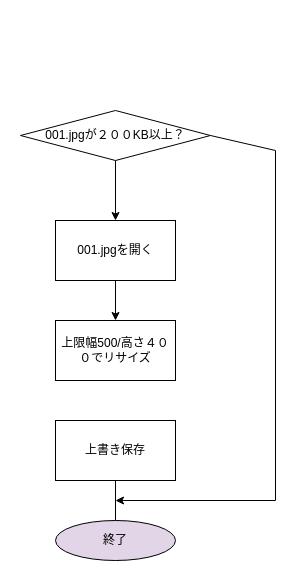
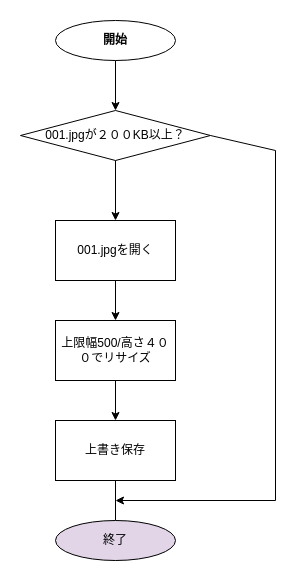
  <mxCell id="0" />
  <mxCell id="1" parent="0" />
+ <mxCell id="2" value="&lt;b&gt;開始&lt;/b&gt;" style="ellipse;whiteSpace=wrap;html=1;" parent="1" vertex="1"><mxGeometry x="55" y="20" width="120" height="40" as="geometry" /></mxCell>
  <mxCell id="3" value="001.jpgが２００KB以上？" style="rhombus;whiteSpace=wrap;html=1;" parent="1" vertex="1"><mxGeometry x="20" y="110" width="190" height="50" as="geometry" /></mxCell>
+ <mxCell id="4" value="" style="endArrow=classic;html=1;entryX=0.5;entryY=0;entryDx=0;entryDy=0;exitX=0.5;exitY=1;exitDx=0;exitDy=0;" parent="1" source="2" target="3" edge="1"><mxGeometry width="50" height="50" relative="1" as="geometry"><mxPoint x="-85" y="120" as="sourcePoint" /><mxPoint x="-35" y="70" as="targetPoint" /></mxGeometry></mxCell>
  <mxCell id="5" value="001.jpgを開く" style="rounded=0;whiteSpace=wrap;html=1;" parent="1" vertex="1"><mxGeometry x="55" y="220" width="120" height="60" as="geometry" /></mxCell>
  <mxCell id="6" value="" style="endArrow=classic;html=1;exitX=0.5;exitY=1;exitDx=0;exitDy=0;" parent="1" source="3" edge="1"><mxGeometry width="50" height="50" relative="1" as="geometry"><mxPoint x="-65" y="250" as="sourcePoint" /><mxPoint x="115" y="220" as="targetPoint" /></mxGeometry></mxCell>
  <mxCell id="7" value="" style="endArrow=none;html=1;exitX=1;exitY=0.5;exitDx=0;exitDy=0;" parent="1" source="3" edge="1"><mxGeometry width="50" height="50" relative="1" as="geometry"><mxPoint x="235" y="150" as="sourcePoint" /><mxPoint x="275" y="150" as="targetPoint" /></mxGeometry></mxCell>
  <mxCell id="8" value="上限幅500/高さ４００でリサイズ" style="rounded=0;whiteSpace=wrap;html=1;" parent="1" vertex="1"><mxGeometry x="55" y="320" width="120" height="60" as="geometry" /></mxCell>
  <mxCell id="9" value="上書き保存" style="rounded=0;whiteSpace=wrap;html=1;" parent="1" vertex="1"><mxGeometry x="55" y="420" width="120" height="60" as="geometry" /></mxCell>
  <mxCell id="10" value="" style="endArrow=classic;html=1;exitX=0.5;exitY=1;exitDx=0;exitDy=0;entryX=0.5;entryY=0;entryDx=0;entryDy=0;" parent="1" source="5" target="8" edge="1"><mxGeometry width="50" height="50" relative="1" as="geometry"><mxPoint x="145" y="310" as="sourcePoint" /><mxPoint x="195" y="260" as="targetPoint" /></mxGeometry></mxCell>
+ <mxCell id="11" value="" style="endArrow=classic;html=1;exitX=0.5;exitY=1;exitDx=0;exitDy=0;entryX=0.5;entryY=0;entryDx=0;entryDy=0;" parent="1" source="8" target="9" edge="1"><mxGeometry width="50" height="50" relative="1" as="geometry"><mxPoint x="145" y="310" as="sourcePoint" /><mxPoint x="195" y="260" as="targetPoint" /></mxGeometry></mxCell>
  <mxCell id="12" value="" style="endArrow=none;html=1;" parent="1" edge="1"><mxGeometry width="50" height="50" relative="1" as="geometry"><mxPoint x="275" y="500" as="sourcePoint" /><mxPoint x="275" y="150" as="targetPoint" /></mxGeometry></mxCell>
  <mxCell id="13" value="" style="endArrow=classic;html=1;" parent="1" edge="1"><mxGeometry width="50" height="50" relative="1" as="geometry"><mxPoint x="275" y="500" as="sourcePoint" /><mxPoint x="115" y="500" as="targetPoint" /></mxGeometry></mxCell>
  <mxCell id="14" value="" style="endArrow=none;html=1;exitX=0.5;exitY=1;exitDx=0;exitDy=0;" parent="1" source="9" edge="1"><mxGeometry width="50" height="50" relative="1" as="geometry"><mxPoint x="115" y="490" as="sourcePoint" /><mxPoint x="115" y="520" as="targetPoint" /></mxGeometry></mxCell>
  <mxCell id="15" value="終了" style="ellipse;whiteSpace=wrap;html=1;fillColor=#e1d5e7;" parent="1" vertex="1"><mxGeometry x="55" y="520" width="120" height="40" as="geometry" /></mxCell>
